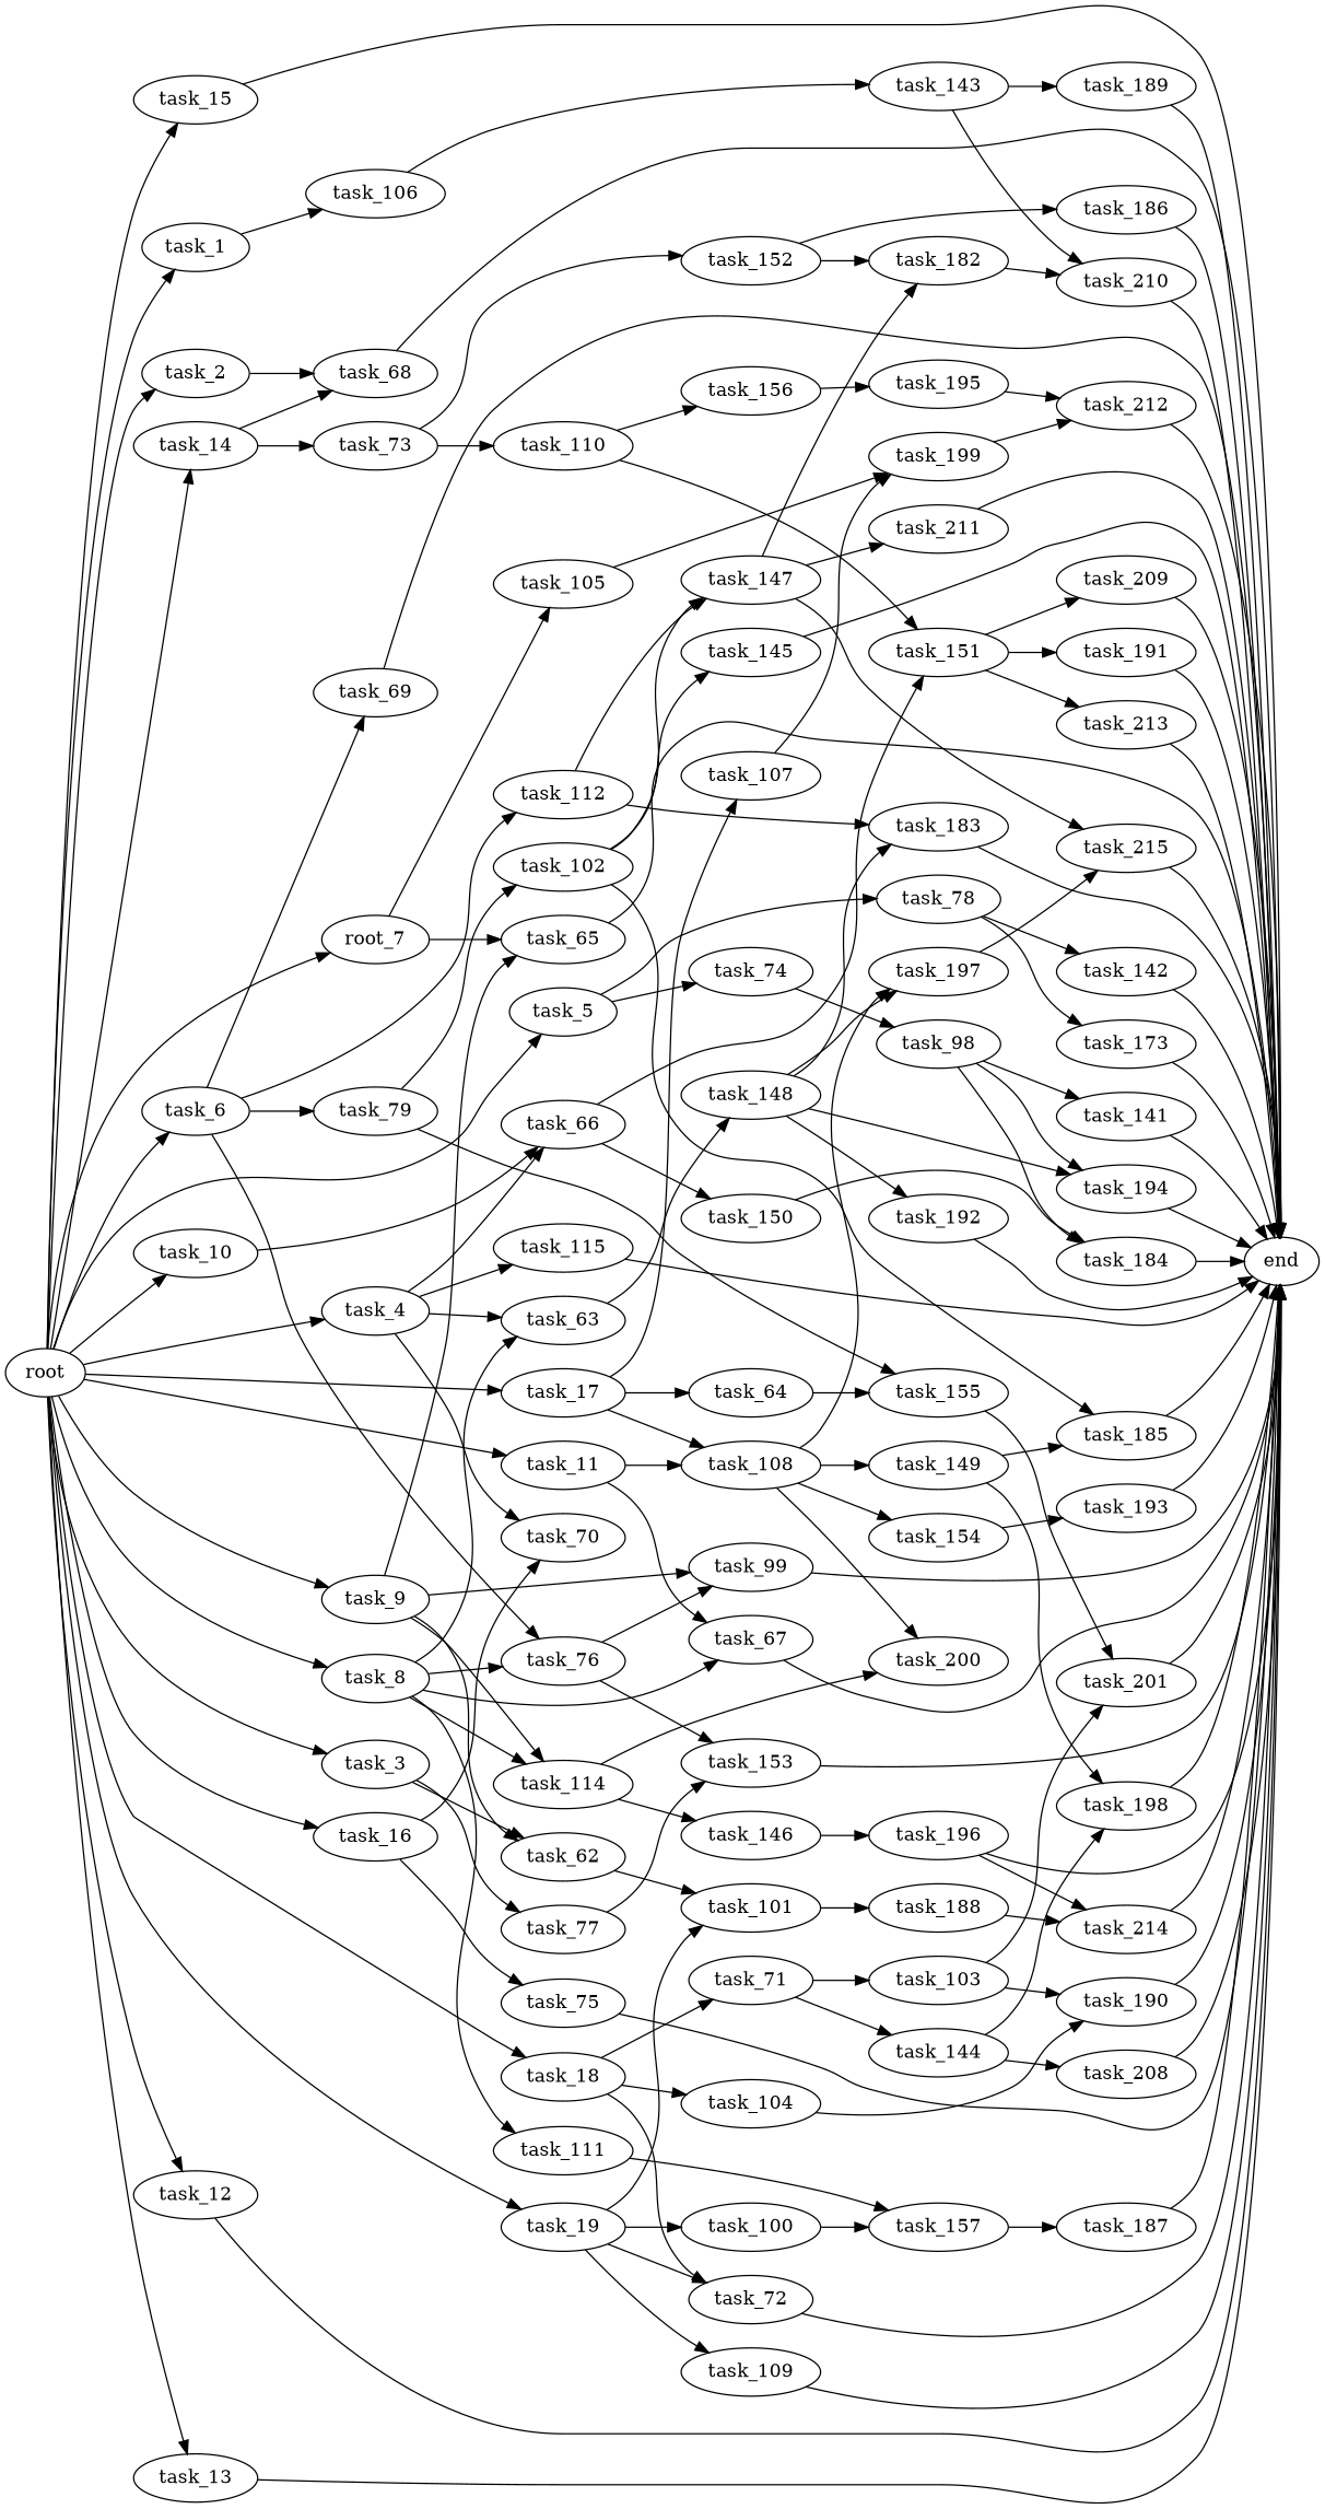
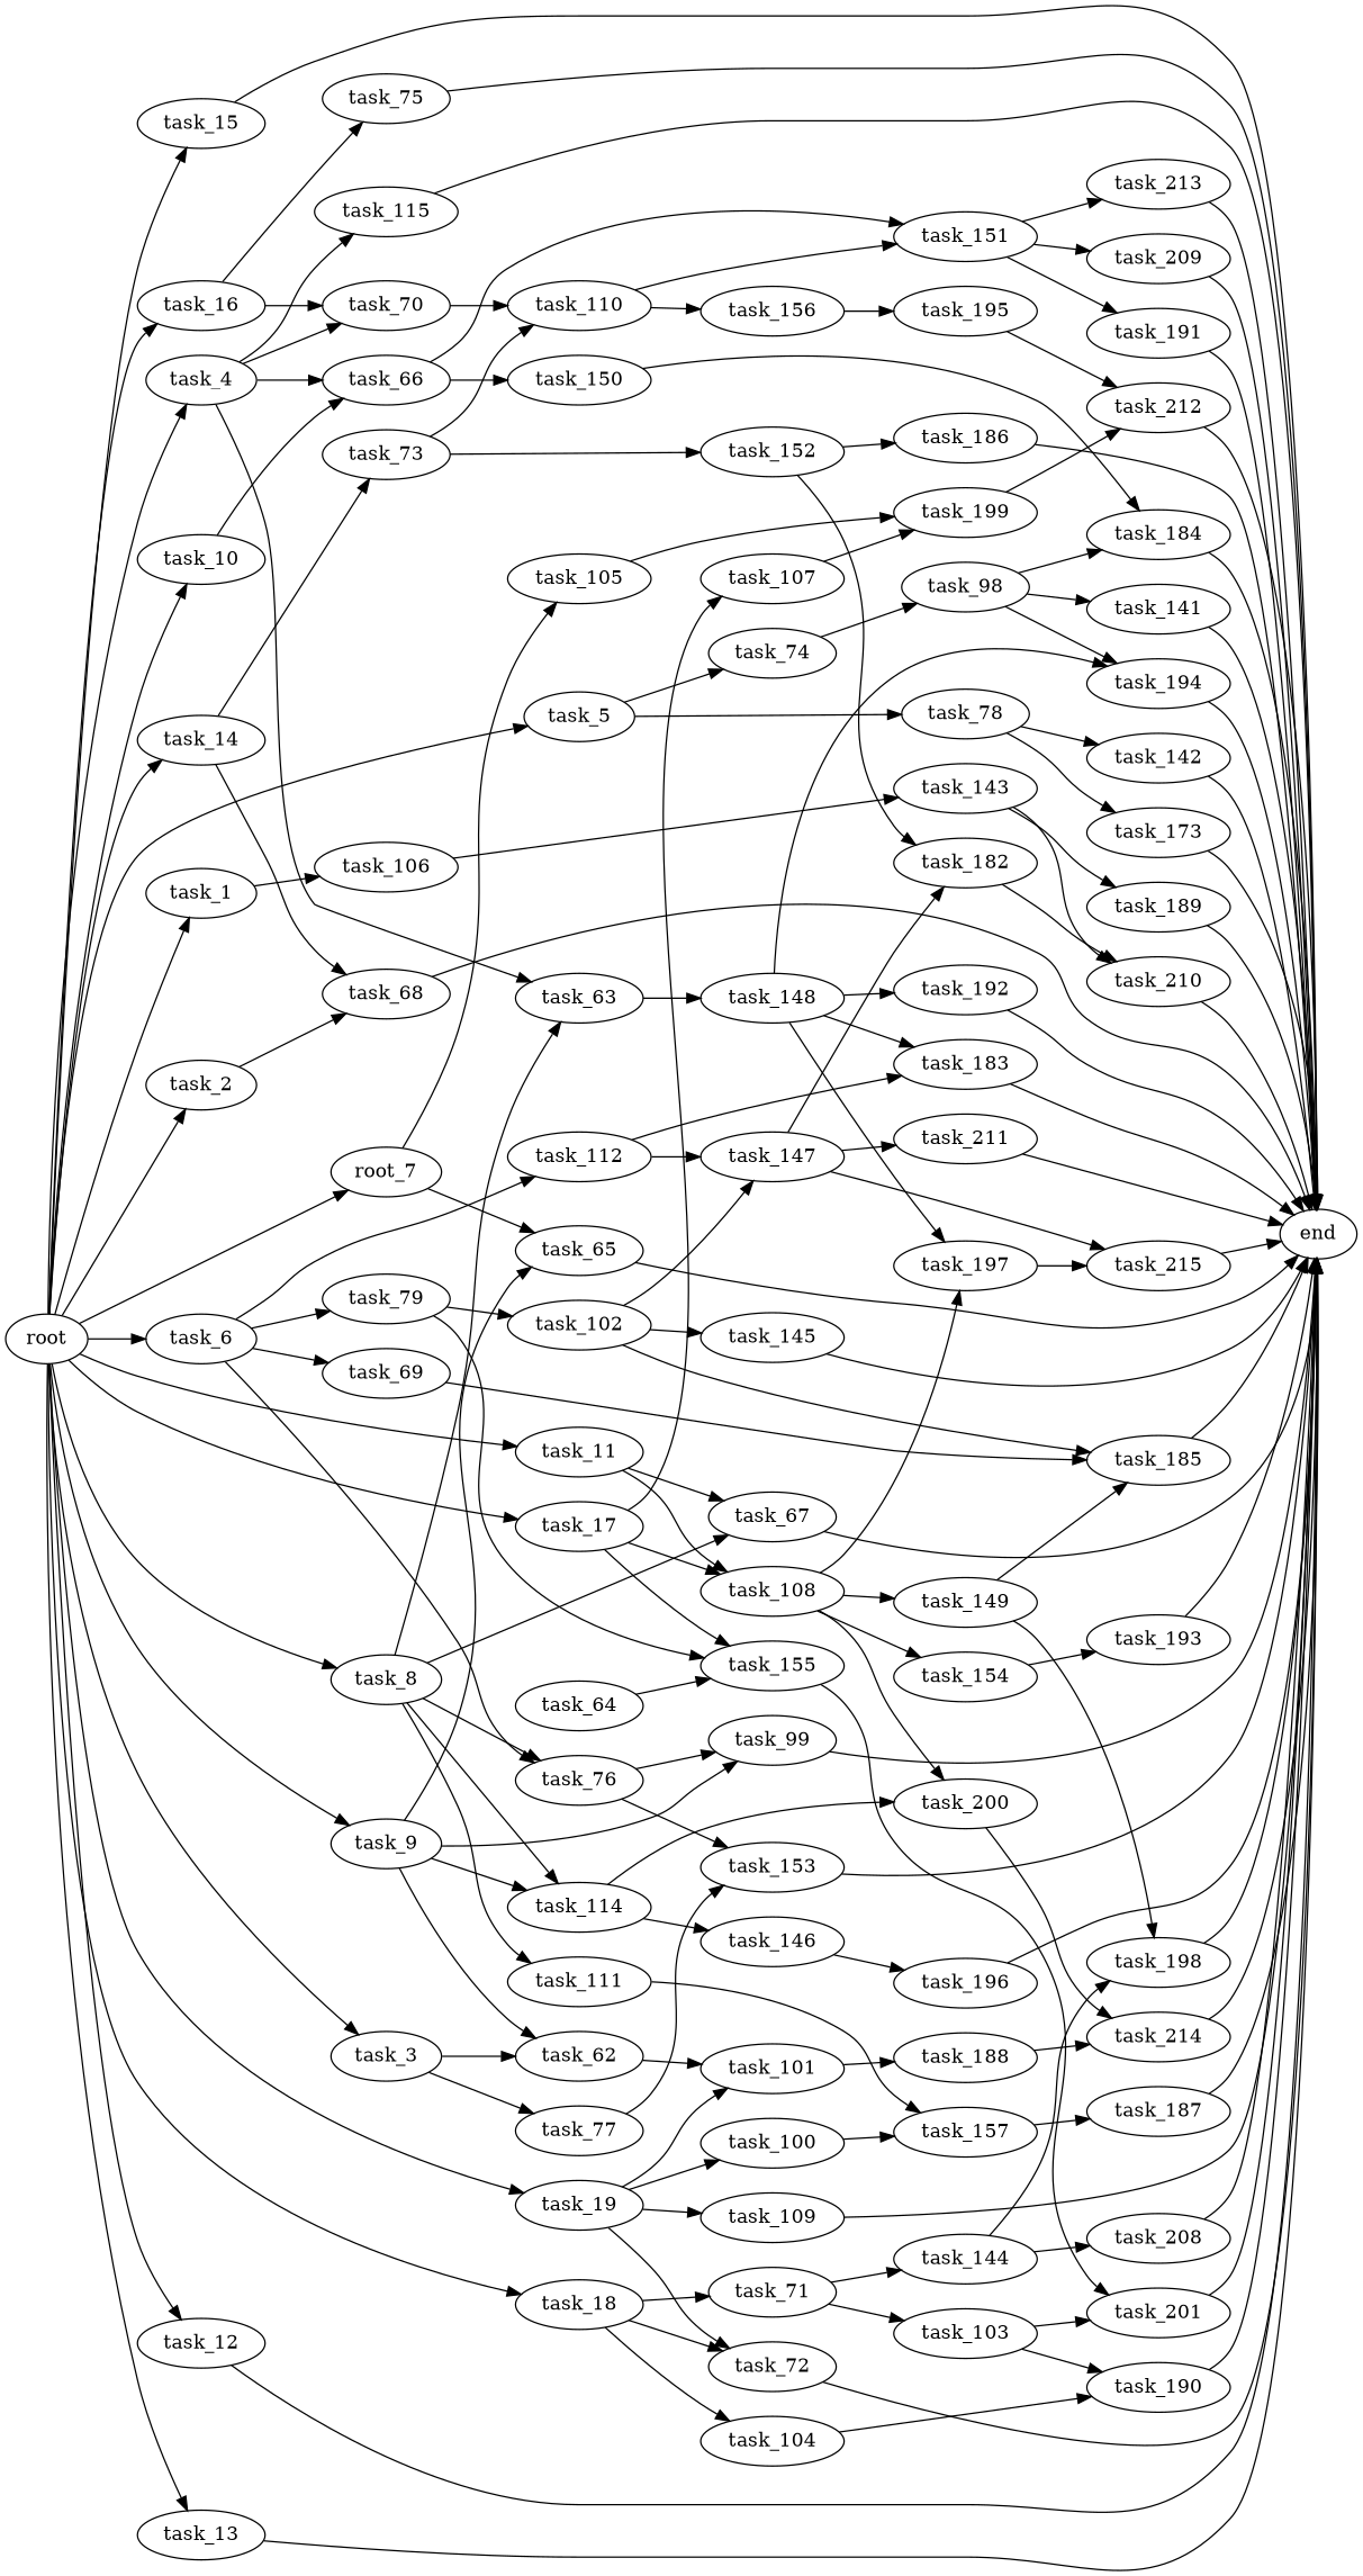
  digraph {
    rankdir=LR
    task_105
    task_199
    task_212
    task_15
    end
    task_102
    task_147
    task_185
    task_145
    task_182
    task_211
    task_215
    task_63
    task_148
    task_194
    task_183
    task_192
    task_197
    task_184
    task_143
    task_210
    task_189
    task_153
    task_191
    n25 [label=root_7]
    task_65
    task_104
    task_190
    task_79
    task_155
    task_201
    task_75
    task_214
    task_154
    task_193
    task_106
    task_196
    task_72
    task_98
    task_141
    task_9
    task_99
    task_62
    task_114
    task_101
    task_146
    task_200
    task_74
    task_112
    task_142
    task_73
    task_152
    task_110
    task_186
    task_156
    task_151
    task_64
    task_77
    task_198
    task_150
    task_18
    task_71
    task_144
    task_103
    task_188
    task_68
    task_115
    task_109
    task_11
    task_67
    task_108
    task_149
    task_1
    task_78
    n75 [label=task_173]
    task_157
    task_187
    task_195
    task_69
    task_66
    task_213
    task_209
    task_19
    task_100
    task_208
    task_4
    task_70
    task_10
    task_14
    task_12
    task_13
    task_3
    task_5
    task_6
    task_76
    task_2
    task_107
    task_17
    root
    task_8
    task_16
    task_111
    task_105 -> task_199
    task_199 -> task_212
    task_212 -> end
    task_15 -> end
    task_102 -> task_147
    task_102 -> task_185
    task_102 -> task_145
    task_147 -> task_182
    task_147 -> task_211
    task_147 -> task_215
    task_185 -> end
    task_145 -> end
    task_182 -> task_210
    task_211 -> end
    task_215 -> end
    task_63 -> task_148
    task_148 -> task_194
    task_148 -> task_183
    task_148 -> task_192
    task_148 -> task_197
    task_194 -> end
    task_183 -> end
    task_192 -> end
    task_197 -> task_215
    task_184 -> end
    task_143 -> task_210
    task_143 -> task_189
    task_210 -> end
    task_189 -> end
    task_153 -> end
    task_191 -> end
    n25 -> task_105
    n25 -> task_65
    task_65 -> end
    task_104 -> task_190
    task_190 -> end
    task_79 -> task_102
    task_79 -> task_155
    task_155 -> task_201
    task_201 -> end
    task_75 -> end
    task_214 -> end
    task_154 -> task_193
    task_193 -> end
    task_106 -> task_143
    task_196 -> end
    task_72 -> end
    task_98 -> task_194
    task_98 -> task_184
    task_98 -> task_141
    task_141 -> end
    task_9 -> task_65
    task_9 -> task_99
    task_9 -> task_62
    task_9 -> task_114
    task_99 -> end
    task_62 -> task_101
    task_114 -> task_146
    task_114 -> task_200
    task_101 -> task_188
    task_146 -> task_196
-   task_196 -> task_214
+   task_200 -> task_214
    task_74 -> task_98
    task_112 -> task_147
    task_112 -> task_183
    task_142 -> end
    task_73 -> task_152
    task_73 -> task_110
    task_152 -> task_182
    task_152 -> task_186
    task_110 -> task_156
    task_110 -> task_151
    task_186 -> end
    task_156 -> task_195
    task_151 -> task_191
    task_151 -> task_213
    task_151 -> task_209
    task_64 -> task_155
    task_77 -> task_153
    task_198 -> end
    task_150 -> task_184
    task_18 -> task_104
    task_18 -> task_72
    task_18 -> task_71
    task_71 -> task_144
    task_71 -> task_103
    task_144 -> task_198
    task_144 -> task_208
    task_103 -> task_190
    task_103 -> task_201
    task_188 -> task_214
    task_68 -> end
    task_115 -> end
    task_109 -> end
    task_11 -> task_67
    task_11 -> task_108
    task_67 -> end
    task_108 -> task_197
    task_108 -> task_154
    task_108 -> task_200
    task_108 -> task_149
    task_149 -> task_185
    task_149 -> task_198
    task_1 -> task_106
    task_78 -> task_142
    task_78 -> n75
    n75 -> end
    task_157 -> task_187
    task_187 -> end
    task_195 -> task_212
-   task_69 -> end
+   task_69 -> task_185
    task_66 -> task_151
    task_66 -> task_150
    task_213 -> end
    task_209 -> end
    task_19 -> task_72
    task_19 -> task_101
    task_19 -> task_109
    task_19 -> task_100
    task_100 -> task_157
    task_208 -> end
    task_4 -> task_63
    task_4 -> task_115
    task_4 -> task_66
    task_4 -> task_70
+   task_70 -> task_110
    task_10 -> task_66
    task_14 -> task_73
    task_14 -> task_68
    task_12 -> end
    task_13 -> end
    task_3 -> task_62
    task_3 -> task_77
    task_5 -> task_74
    task_5 -> task_78
    task_6 -> task_79
    task_6 -> task_112
    task_6 -> task_69
    task_6 -> task_76
    task_76 -> task_153
    task_76 -> task_99
    task_2 -> task_68
    task_107 -> task_199
-   task_17 -> task_64
+   task_17 -> task_155
    task_17 -> task_108
    task_17 -> task_107
    root -> task_15
    root -> n25
    root -> task_9
    root -> task_18
    root -> task_11
    root -> task_1
    root -> task_19
    root -> task_4
    root -> task_10
    root -> task_14
    root -> task_12
    root -> task_13
    root -> task_3
    root -> task_5
    root -> task_6
    root -> task_2
    root -> task_17
    root -> task_8
    root -> task_16
    task_8 -> task_63
    task_8 -> task_114
    task_8 -> task_67
    task_8 -> task_76
    task_8 -> task_111
    task_16 -> task_75
    task_16 -> task_70
    task_111 -> task_157
  }
